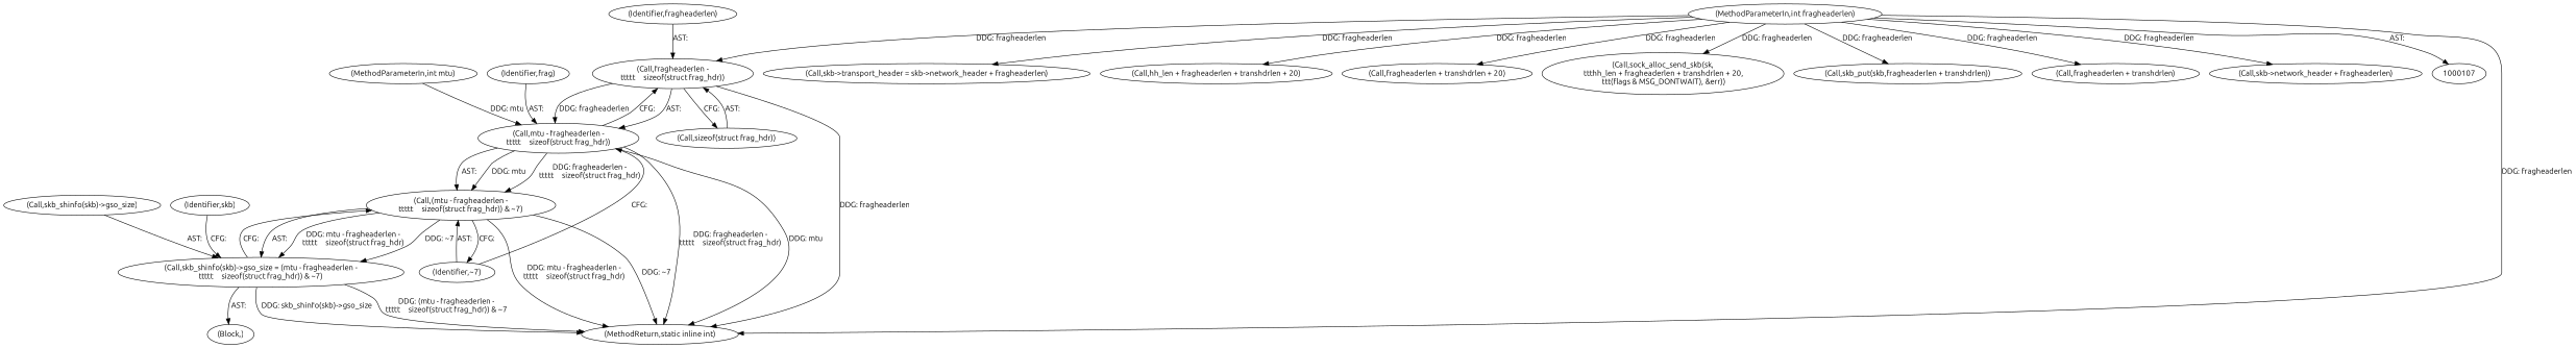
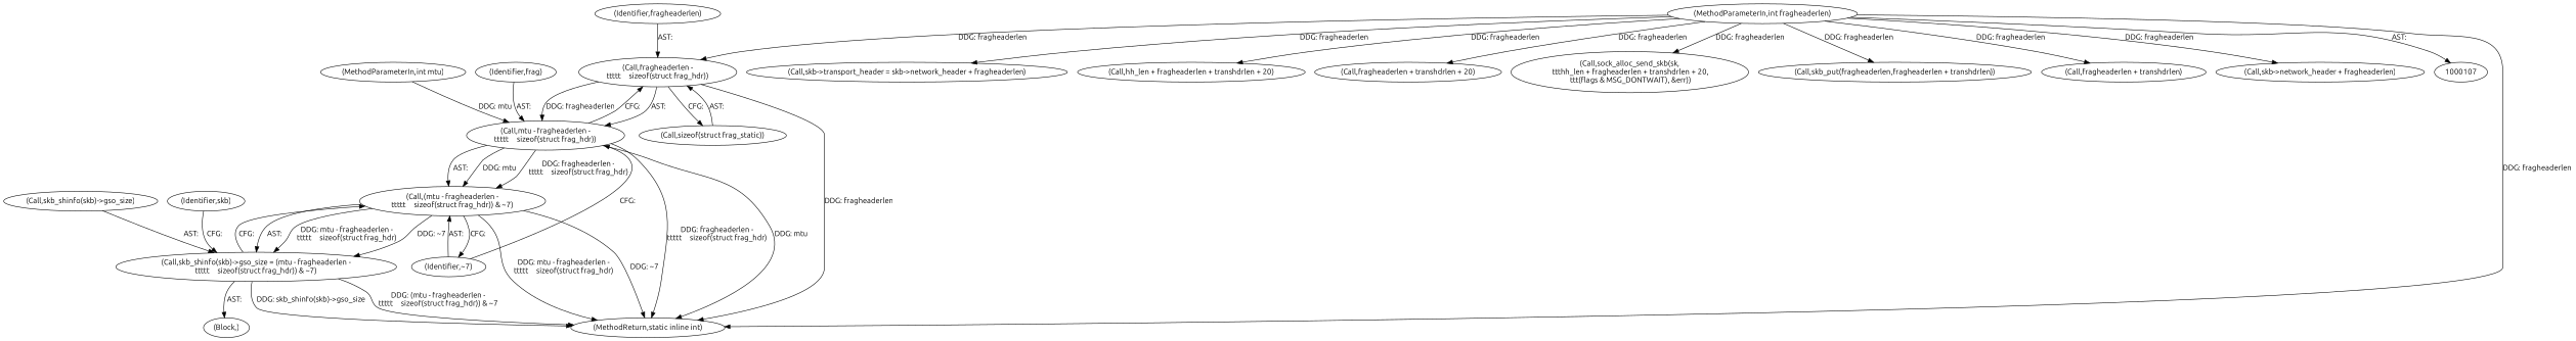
  digraph {
    fontname=Ubuntu
    node [fontname=Ubuntu]
    edge [fontname=Ubuntu]
    n1 [label="(Call,fragheaderlen -\n\t\t\t\t\t     sizeof(struct frag_hdr))"]
    n2 [label="(Call,mtu - fragheaderlen -\n\t\t\t\t\t     sizeof(struct frag_hdr))"]
-   n3 [label="(Call,sizeof(struct frag_hdr))"]
+   n3 [label="(Call,sizeof(struct frag_static))"]
    n4 [label="(MethodReturn,static inline int)"]
    n5 [label="(Call,(mtu - fragheaderlen -\n\t\t\t\t\t     sizeof(struct frag_hdr)) & ~7)"]
    n6 [label="(MethodParameterIn,int fragheaderlen)"]
    n7 [label="(Call,skb->transport_header = skb->network_header + fragheaderlen)"]
    n8 [label="(Call,hh_len + fragheaderlen + transhdrlen + 20)"]
    n9 [label="(Call,fragheaderlen + transhdrlen + 20)"]
    n10 [label="(Call,sock_alloc_send_skb(sk,\n \t\t\thh_len + fragheaderlen + transhdrlen + 20,\n \t\t\t(flags & MSG_DONTWAIT), &err))"]
-   n11 [label="(Call,skb_put(skb,fragheaderlen + transhdrlen))"]
+   n11 [label="(Call,skb_put(fragheaderlen,fragheaderlen + transhdrlen))"]
    n12 [label="(Call,fragheaderlen + transhdrlen)"]
    n13 [label="(Call,skb->network_header + fragheaderlen)"]
    1000107
    n15 [label="(Call,skb_shinfo(skb)->gso_size = (mtu - fragheaderlen -\n\t\t\t\t\t     sizeof(struct frag_hdr)) & ~7)"]
    n16 [label="(Identifier,~7)"]
    n17 [label="(Block,)"]
    n18 [label="(Identifier,fragheaderlen)"]
    n19 [label="(Call,skb_shinfo(skb)->gso_size)"]
    n20 [label="(MethodParameterIn,int mtu)"]
    n21 [label="(Identifier,skb)"]
    n22 [label="(Identifier,frag)"]
    n1 -> n2 [label="AST: "]
    n1 -> n2 [label="DDG: fragheaderlen"]
    n1 -> n3 [label="CFG: "]
    n1 -> n4 [label="DDG: fragheaderlen"]
    n2 -> n1 [label="CFG: "]
    n2 -> n4 [label="DDG: fragheaderlen -\n\t\t\t\t\t     sizeof(struct frag_hdr)"]
    n2 -> n4 [label="DDG: mtu"]
    n2 -> n5 [label="AST: "]
    n2 -> n5 [label="DDG: mtu"]
    n2 -> n5 [label="DDG: fragheaderlen -\n\t\t\t\t\t     sizeof(struct frag_hdr)"]
    n3 -> n1 [label="AST: "]
    n5 -> n4 [label="DDG: mtu - fragheaderlen -\n\t\t\t\t\t     sizeof(struct frag_hdr)"]
    n5 -> n4 [label="DDG: ~7"]
    n5 -> n15 [label="AST: "]
    n5 -> n15 [label="DDG: mtu - fragheaderlen -\n\t\t\t\t\t     sizeof(struct frag_hdr)"]
    n5 -> n15 [label="DDG: ~7"]
    n5 -> n16 [label="CFG: "]
    n6 -> n1 [label="DDG: fragheaderlen"]
    n6 -> n4 [label="DDG: fragheaderlen"]
    n6 -> n7 [label="DDG: fragheaderlen"]
    n6 -> n8 [label="DDG: fragheaderlen"]
    n6 -> n9 [label="DDG: fragheaderlen"]
    n6 -> n10 [label="DDG: fragheaderlen"]
    n6 -> n11 [label="DDG: fragheaderlen"]
    n6 -> n12 [label="DDG: fragheaderlen"]
    n6 -> n13 [label="DDG: fragheaderlen"]
    n6 -> 1000107 [label="AST: "]
    n15 -> n4 [label="DDG: skb_shinfo(skb)->gso_size"]
    n15 -> n4 [label="DDG: (mtu - fragheaderlen -\n\t\t\t\t\t     sizeof(struct frag_hdr)) & ~7"]
    n15 -> n5 [label="CFG: "]
    n15 -> n17 [label="AST: "]
    n16 -> n2 [label="CFG: "]
    n16 -> n5 [label="AST: "]
    n18 -> n1 [label="AST: "]
    n19 -> n15 [label="AST: "]
    n20 -> n2 [label="DDG: mtu"]
    n21 -> n15 [label="CFG: "]
    n22 -> n2 [label="AST: "]
  }
